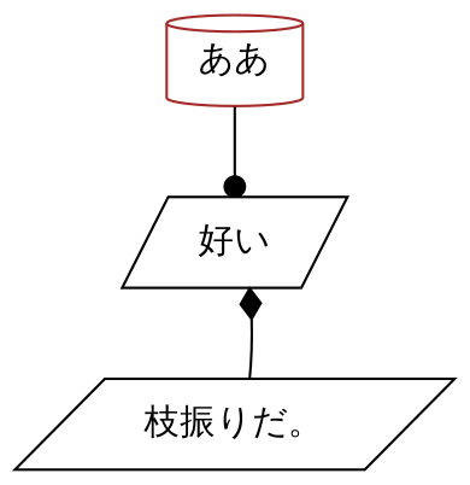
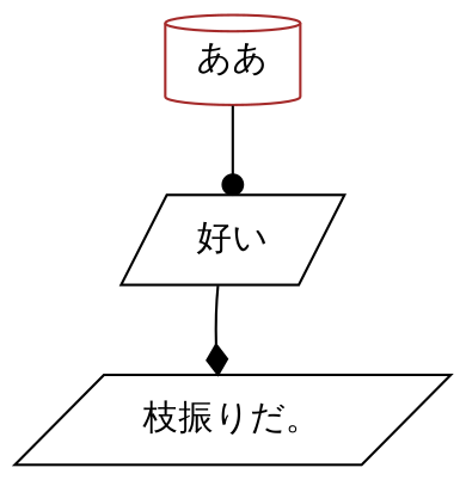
  digraph {
    node [color=black shape=parallelogram]
    n1 [color=brown label="ああ" shape=cylinder]
    n2 [label="好い"]
    n3 [label="枝振りだ。"]
    n1 -> n2 [arrowhead=dot]
-   n3 -> n2 [arrowhead=diamond]
+   n2 -> n3 [arrowhead=diamond]
  }
